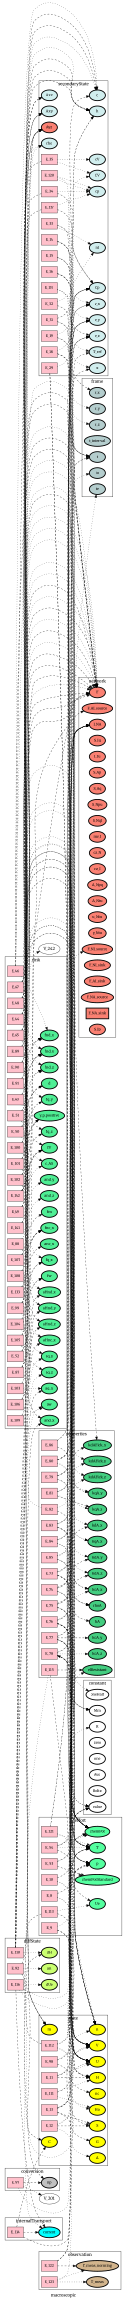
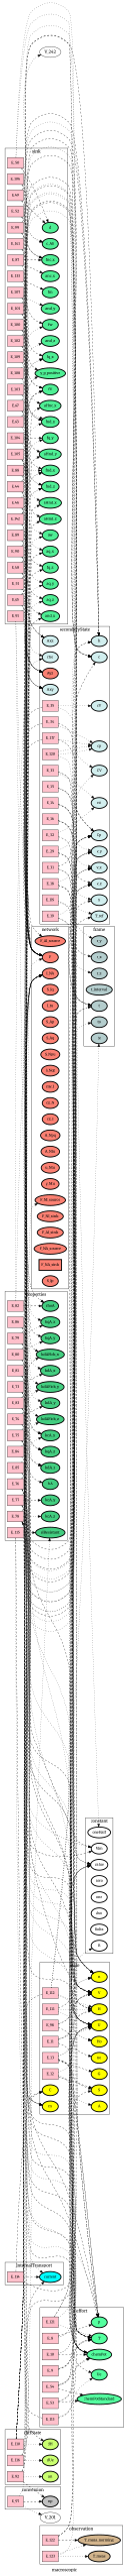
  digraph {
    fontname=Merriweather
    label=macroscopic
    rankdir=LR
    node [fillcolor=pink fontname=Merriweather fontsize=12 style=filled penwidth=3]
    edge [fontname=Merriweather splines=ortho style=dotted]
    E_43 [shape=box penwidth=""]
    n2 [fillcolor=seagreen2 label=fq_x]
    E_44 [shape=box penwidth=""]
    n4 [fillcolor=seagreen2 label=fq_y]
    E_45 [shape=box penwidth=""]
    n6 [fillcolor=seagreen2 label=fq_z]
    E_46 [shape=box penwidth=""]
    n8 [fillcolor=seagreen2 label=fnd_x]
    E_89 [shape=box penwidth=""]
    E_47 [shape=box penwidth=""]
    n11 [fillcolor=seagreen2 label=fnd_y]
    E_90 [shape=box penwidth=""]
    E_48 [shape=box penwidth=""]
    n14 [fillcolor=seagreen2 label=fnd_z]
    E_91 [shape=box penwidth=""]
    E_49 [shape=box penwidth=""]
    n17 [fillcolor=seagreen2 label=d]
    E_50 [shape=box penwidth=""]
    n19 [fillcolor=seagreen2 label=c_AS]
    E_51 [shape=box penwidth=""]
    n21 [fillcolor=seagreen2 label=fV]
    E_142 [shape=box penwidth=""]
    n23 [fillcolor=seagreen2 label=y_p_positive]
    E_52 [shape=box penwidth=""]
    n25 [fillcolor=seagreen2 label=fnc_x]
    E_87 [shape=box penwidth=""]
    n27 [fillcolor=seagreen2 label=anc_x]
    E_88 [shape=box penwidth=""]
    n29 [fillcolor=seagreen2 label=and_x]
    E_99 [shape=box penwidth=""]
    n31 [fillcolor=seagreen2 label=aHnc_x]
    E_100 [shape=box penwidth=""]
    n33 [fillcolor=seagreen2 label=aHnd_x]
    E_101 [shape=box penwidth=""]
    n35 [fillcolor=seagreen2 label=aHnd_y]
    E_102 [shape=box penwidth=""]
    n37 [fillcolor=seagreen2 label=aHnd_z]
    E_103 [shape=box penwidth=""]
    n39 [fillcolor=seagreen2 label=aq_x]
    E_104 [shape=box penwidth=""]
    n41 [fillcolor=seagreen2 label=aq_y]
    E_105 [shape=box penwidth=""]
    n43 [fillcolor=seagreen2 label=aq_z]
    E_106 [shape=box penwidth=""]
    n45 [fillcolor=seagreen2 label=fw]
    E_107 [shape=box penwidth=""]
    n47 [fillcolor=seagreen2 label=and_y]
    E_108 [shape=box penwidth=""]
    n49 [fillcolor=seagreen2 label=and_z]
    E_109 [shape=box penwidth=""]
    n51 [fillcolor=seagreen2 label=aw]
    E_133 [shape=box penwidth=""]
    n53 [fillcolor=seagreen2 label=fm]
    E_141 [shape=box penwidth=""]
    n55 [fillcolor=seagreen3 label=kqA_x]
    n56 [fillcolor=seagreen3 label=kqA_y]
    n57 [fillcolor=seagreen3 label=kqA_z]
    n58 [fillcolor=seagreen3 label=kdAFick_x]
    n59 [fillcolor=seagreen3 label=kdA_x]
    n60 [fillcolor=seagreen3 label=kdAFick_y]
    n61 [fillcolor=seagreen3 label=kdA_y]
    n62 [fillcolor=seagreen3 label=kdAFick_z]
    n63 [fillcolor=seagreen3 label=kdA_z]
    n64 [fillcolor=seagreen3 label=kcA_x]
    n65 [fillcolor=seagreen3 label=rhoA]
    E_73 [shape=box penwidth=""]
    E_74 [shape=box penwidth=""]
    E_75 [shape=box penwidth=""]
    E_76 [shape=box penwidth=""]
    E_77 [shape=box penwidth=""]
    n71 [fillcolor=seagreen3 label=kcA_y]
    E_78 [shape=box penwidth=""]
    n73 [fillcolor=seagreen3 label=kcA_z]
    E_79 [shape=box penwidth=""]
    E_80 [shape=box penwidth=""]
    E_81 [shape=box penwidth=""]
    E_82 [shape=box penwidth=""]
    E_83 [shape=box penwidth=""]
    E_84 [shape=box penwidth=""]
    E_85 [shape=box penwidth=""]
    E_86 [shape=box penwidth=""]
    n82 [fillcolor=seagreen3 label=hA]
    E_115 [shape=box penwidth=""]
    n84 [fillcolor=seagreen3 label=elResistant]
    n85 [fillcolor=salmon label=F]
    n86 [fillcolor=salmon label=F_AI_source]
    n87 [fillcolor=salmon label=I_NA]
    n88 [fillcolor=salmon label=S_Iq]
    n89 [fillcolor=salmon label=I_tu]
    n90 [fillcolor=salmon label=S_Ap]
    n91 [fillcolor=salmon label=S_Aq]
    n92 [fillcolor=salmon label=S_Npu]
    n93 [fillcolor=salmon label=S_Nqt]
    n94 [fillcolor=salmon label=mv_I]
    n95 [fillcolor=salmon label=cz_N]
    n96 [fillcolor=salmon label=cz_I]
    n97 [fillcolor=salmon label=A_Npq]
    n98 [fillcolor=salmon label=A_Ntu]
    n99 [fillcolor=salmon label=u_Ntu]
    n100 [fillcolor=salmon label=y_Ntu]
    n101 [fillcolor=salmon label=F_NI_source]
    n102 [fillcolor=salmon label=F_NI_sink]
    n103 [fillcolor=salmon label=F_AI_sink]
    n104 [fillcolor=salmon label=F_NA_source]
    n105 [fillcolor=salmon label=F_NA_sink shape=box]
    n106 [fillcolor=salmon label=S_Ip]
    n107 [fillcolor=lightcyan3 label=t]
    n108 [fillcolor=lightcyan3 label=to]
    n109 [fillcolor=lightcyan3 label=te]
    n110 [fillcolor=lightcyan3 label=t_interval]
    n111 [fillcolor=lightcyan3 label=r_x]
    n112 [fillcolor=lightcyan3 label=r_y]
    n113 [fillcolor=lightcyan3 label=r_z]
    n114 [fillcolor=yellow label=U]
    n115 [fillcolor=yellow label=V]
    n116 [fillcolor=yellow label=n]
    E_11 [shape=box penwidth=""]
    n118 [fillcolor=yellow label=H]
    E_112 [shape=box penwidth=""]
    n120 [fillcolor=yellow label=Ho]
    E_12 [shape=box penwidth=""]
    n122 [fillcolor=yellow label=A]
    n123 [fillcolor=yellow label=S]
    E_13 [shape=box penwidth=""]
    n125 [fillcolor=yellow label=G]
    E_98 [shape=box penwidth=""]
    n127 [fillcolor=yellow label=no]
    E_111 [shape=box penwidth=""]
    n129 [fillcolor=yellow label=m]
    n130 [fillcolor=yellow label=C]
    n131 [fillcolor=white label=oneHalf]
    n132 [fillcolor=white label=value]
    n133 [fillcolor=white label=Mm]
    n134 [fillcolor=white label=zero]
    n135 [fillcolor=white label=one]
    n136 [fillcolor=white label=Avo]
    n137 [fillcolor=white label=Boltz]
    n138 [fillcolor=white label=R]
    n139 [fillcolor=seagreen1 label=T]
    n140 [fillcolor=seagreen1 label=chemPot]
    n141 [fillcolor=seagreen1 label=p]
    n142 [fillcolor=seagreen1 label=Ue]
    E_8 [shape=box penwidth=""]
    E_9 [shape=box penwidth=""]
    E_121 [shape=box penwidth=""]
    E_10 [shape=box penwidth=""]
    E_54 [shape=box penwidth=""]
    n148 [fillcolor=seagreen1 label=chemPotStandard]
    E_53 [shape=box penwidth=""]
    E_113 [shape=box penwidth=""]
    n151 [fillcolor=salmon label=Ayz]
    n152 [fillcolor=lightcyan2 label=Axz]
    n153 [fillcolor=lightcyan2 label=Axy]
    n154 [fillcolor=lightcyan2 label=c]
    n155 [fillcolor=lightcyan2 label=h]
    n156 [fillcolor=lightcyan2 label=rho]
    n157 [fillcolor=lightcyan2 label=v_x]
    n158 [fillcolor=lightcyan2 label=v_y]
    n159 [fillcolor=lightcyan2 label=v_z]
    n160 [fillcolor=lightcyan2 label=Cp]
    n161 [fillcolor=lightcyan2 label=T_ref]
    n162 [fillcolor=lightcyan2 label=x]
    E_14 [shape=box penwidth=""]
    E_15 [shape=box penwidth=""]
    E_16 [shape=box penwidth=""]
    E_18 [shape=box penwidth=""]
    E_117 [shape=box penwidth=""]
    n168 [fillcolor=lightcyan2 label=cp]
    E_19 [shape=box penwidth=""]
    n170 [fillcolor=lightcyan2 label=CV]
    E_29 [shape=box penwidth=""]
    E_31 [shape=box penwidth=""]
    E_32 [shape=box penwidth=""]
    n174 [fillcolor=lightcyan2 label=nt]
    E_33 [shape=box penwidth=""]
    E_34 [shape=box penwidth=""]
    E_120 [shape=box penwidth=""]
    E_35 [shape=box penwidth=""]
    n179 [fillcolor=lightcyan2 label=cV]
    E_119 [shape=box penwidth=""]
    E_97 [shape=box penwidth=""]
    n182 [fillcolor=grey label=np]
    n183 [fillcolor=darkolivegreen1 label=dH]
    E_92 [shape=box penwidth=""]
    n185 [fillcolor=darkolivegreen1 label=an]
    E_110 [shape=box penwidth=""]
    E_116 [shape=box penwidth=""]
    n188 [fillcolor=darkolivegreen1 label=dUe]
    n189 [fillcolor=cyan label=current]
    E_114 [shape=box penwidth=""]
    E_122 [shape=box penwidth=""]
    n192 [fillcolor=tan label=T_meas_norming]
    E_123 [shape=box penwidth=""]
    n194 [fillcolor=tan label=T_meas]
    V_242 [fillcolor="" fontsize="" style="" penwidth=""]
    V_201 [fillcolor="" fontsize="" style="" penwidth=""]
    subgraph cluster_1 {
      label=sink
      E_43
      n2
      E_44
      n4
      E_45
      n6
      E_46
      n8
      E_89
      E_47
      n11
      E_90
      E_48
      n14
      E_91
      E_49
      n17
      E_50
      n19
      E_51
      n21
      E_142
      n23
      E_52
      n25
      E_87
      n27
      E_88
      n29
      E_99
      n31
      E_100
      n33
      E_101
      n35
      E_102
      n37
      E_103
      n39
      E_104
      n41
      E_105
      n43
      E_106
      n45
      E_107
      n47
      E_108
      n49
      E_109
      n51
      E_133
      n53
      E_141
    }
    subgraph cluster_2 {
      label=geometry
    }
    subgraph cluster_3 {
      label=properties
      n55
      n56
      n57
      n58
      n59
      n60
      n61
      n62
      n63
      n64
      n65
      E_73
      E_74
      E_75
      E_76
      E_77
      n71
      E_78
      n73
      E_79
      E_80
      E_81
      E_82
      E_83
      E_84
      E_85
      E_86
      n82
      E_115
      n84
    }
    subgraph cluster_4 {
      label=network
      n85
      n86
      n87
      n88
      n89
      n90
      n91
      n92
      n93
      n94
      n95
      n96
      n97
      n98
      n99
      n100
      n101
      n102
      n103
      n104
      n105
      n106
    }
    subgraph cluster_5 {
      label=differenceOperator
    }
    subgraph cluster_6 {
      label=frame
      n107
      n108
      n109
      n110
      n111
      n112
      n113
    }
    subgraph cluster_7 {
      label=state
      n114
      n115
      n116
      E_11
      n118
      E_112
      n120
      E_12
      n122
      n123
      E_13
      n125
      E_98
      n127
      E_111
      n129
      n130
    }
    subgraph cluster_8 {
      label=constant
      n131
      n132
      n133
      n134
      n135
      n136
      n137
      n138
    }
    subgraph cluster_9 {
      label=effort
      n139
      n140
      n141
      n142
      E_8
      E_9
      E_121
      E_10
      E_54
      n148
      E_53
      E_113
    }
    subgraph cluster_10 {
      label=secondaryState
      n151
      n152
      n153
      n154
      n155
      n156
      n157
      n158
      n159
      n160
      n161
      n162
      E_14
      E_15
      E_16
      E_18
      E_117
      n168
      E_19
      n170
      E_29
      E_31
      E_32
      n174
      E_33
      E_34
      E_120
      E_35
      n179
      E_119
    }
    subgraph cluster_11 {
      label=conversion
      E_97
      n182
    }
    subgraph cluster_12 {
      label=diffState
      n183
      E_92
      n185
      E_110
      E_116
      n188
    }
    subgraph cluster_13 {
      label=internalTransport
      n189
      E_114
    }
    subgraph cluster_14 {
      label=controlInput
    }
    subgraph cluster_15 {
      label=observation
      E_122
      n192
      E_123
      n194
    }
    E_43 -> n2
    E_43 -> n55
    E_43 -> n85
    E_43 -> n139 [style=dashed]
    E_43 -> n151
    E_44 -> n4
    E_44 -> n56 [style=dashed]
    E_44 -> n85
    E_44 -> n139 [style=dashed]
    E_44 -> n152 [style=dashed]
    E_45 -> n6 [style=dashed]
    E_45 -> n57
    E_45 -> n85 [style=dashed]
    E_45 -> n139 [style=dashed]
    E_45 -> n153
    E_46 -> n8
    E_46 -> n58 [style=dashed]
    E_46 -> n85
    E_46 -> n151 [style=dashed]
    E_46 -> n154
    E_89 -> n8
    E_89 -> n59
    E_89 -> n85
    E_89 -> n140
    E_89 -> n151 [style=dashed]
    E_47 -> n11
    E_47 -> n60
    E_47 -> n85 [style=dashed]
    E_47 -> n152 [style=dashed]
    E_47 -> n154 [style=dashed]
    E_90 -> n11
    E_90 -> n61
    E_90 -> n85
    E_90 -> n140 [style=dashed]
    E_90 -> n151 [style=dashed]
    E_48 -> n14
    E_48 -> n62
    E_48 -> n85 [style=dashed]
    E_48 -> n153 [style=dashed]
    E_48 -> n154 [style=dashed]
    E_91 -> n14
    E_91 -> n63
    E_91 -> n85
    E_91 -> n140
-   E_91 -> n153 [style=dashed]
+   E_90 -> n153 [style=dashed]
    E_49 -> n17 [style=dashed]
    E_49 -> n85 [style=dashed]
    E_49 -> n141 [style=dashed]
    E_50 -> n17 [style=dashed]
    E_50 -> n19
    E_50 -> n85
    E_50 -> n131
    E_50 -> n154
    E_51 -> n21 [style=dashed]
    E_51 -> n64
    E_51 -> n65
    E_51 -> n85
    E_51 -> n141
    E_51 -> n151
    E_142 -> n21 [style=dashed]
    E_142 -> n23 [style=dashed]
    E_142 -> n64 [style=dashed]
    E_142 -> n65
    E_142 -> n85
    E_142 -> n141
    E_142 -> n151
    E_52 -> n19
    E_52 -> n21 [style=dashed]
    E_52 -> n25 [style=dashed]
    E_87 -> n25 [style=dashed]
    E_87 -> n27 [style=dashed]
    E_87 -> n85 [style=dashed]
    E_88 -> n8
    E_88 -> n29 [style=dashed]
    E_88 -> n85
    E_99 -> n25 [style=dashed]
    E_99 -> n31
    E_99 -> n85 [style=dashed]
    E_99 -> n155 [style=dashed]
    E_100 -> n8 [style=dashed]
    E_100 -> n33
    E_100 -> n85 [style=dashed]
    E_100 -> n155
    E_101 -> n11 [style=dashed]
    E_101 -> n35 [style=dashed]
    E_101 -> n85
    E_101 -> n155 [style=dashed]
    E_102 -> n14
    E_102 -> n37 [style=dashed]
    E_102 -> n85 [style=dashed]
    E_102 -> n155 [style=dashed]
    E_103 -> n2
    E_103 -> n39
    E_103 -> n85 [style=dashed]
    E_104 -> n4 [style=dashed]
    E_104 -> n41
    E_104 -> n85
    E_105 -> n6 [style=dashed]
    E_105 -> n43 [style=dashed]
    E_105 -> n85 [style=dashed]
    E_106 -> n2 [style=dashed]
    E_106 -> n45 [style=dashed]
    E_106 -> n132
    E_107 -> n11 [style=dashed]
    E_107 -> n47
    E_107 -> n85 [style=dashed]
    E_108 -> n14
    E_108 -> n49
    E_108 -> n85 [style=dashed]
    E_109 -> n45
    E_109 -> n51
    E_109 -> n85 [style=dashed]
    E_133 -> n21
    E_133 -> n53 [style=dashed]
    E_133 -> n156
    E_141 -> n23 [style=dashed]
    E_141 -> n86 [style=dashed]
    E_141 -> V_242
    E_73 -> n59 [style=dashed]
    E_73 -> n87
    E_73 -> n114 [style=dashed]
    E_73 -> n115 [style=dashed]
    E_73 -> n140 [style=dashed]
    E_73 -> n157
    E_74 -> n61 [style=dashed]
    E_74 -> n87 [style=dashed]
    E_74 -> n114 [style=dashed]
    E_74 -> n115
    E_74 -> n140
    E_74 -> n158
    E_75 -> n63 [style=dashed]
    E_75 -> n87 [style=dashed]
    E_75 -> n114
    E_75 -> n115 [style=dashed]
    E_75 -> n140 [style=dashed]
    E_75 -> n159
    E_76 -> n64
    E_76 -> n87 [style=dashed]
    E_76 -> n114
    E_76 -> n115 [style=dashed]
    E_76 -> n133 [style=dashed]
    E_76 -> n140 [style=dashed]
    E_76 -> n141 [style=dashed]
    E_76 -> n157
    E_77 -> n71 [style=dashed]
    E_77 -> n87
    E_77 -> n114
    E_77 -> n115
    E_77 -> n133
    E_77 -> n140 [style=dashed]
    E_77 -> n141 [style=dashed]
    E_77 -> n158 [style=dashed]
    E_78 -> n73
    E_78 -> n87 [style=dashed]
    E_78 -> n114 [style=dashed]
    E_78 -> n115 [style=dashed]
    E_78 -> n133 [style=dashed]
    E_78 -> n141
    E_78 -> n159
    E_79 -> n55
    E_79 -> n87 [style=dashed]
    E_79 -> n115 [style=dashed]
    E_79 -> n157
    E_79 -> n160 [style=dashed]
    E_80 -> n56
    E_80 -> n87 [style=dashed]
    E_80 -> n115
    E_80 -> n158 [style=dashed]
    E_80 -> n160 [style=dashed]
    E_81 -> n57 [style=dashed]
    E_81 -> n87
    E_81 -> n115
    E_81 -> n159 [style=dashed]
    E_81 -> n160
    E_82 -> n65 [style=dashed]
    E_82 -> n87
    E_82 -> n156
    E_83 -> n58 [style=dashed]
    E_83 -> n87
    E_83 -> n114 [style=dashed]
    E_83 -> n116
    E_83 -> n140 [style=dashed]
    E_83 -> n157
    E_84 -> n60
    E_84 -> n87
    E_84 -> n114
    E_84 -> n116
    E_84 -> n140
-   E_84 -> n158 [style=dashed]
    E_85 -> n62
    E_85 -> n87
    E_85 -> n114
    E_85 -> n116
    E_85 -> n140 [style=dashed]
    E_85 -> n159
    E_86 -> n82 [style=dashed]
    E_86 -> n87
    E_86 -> n155 [style=dashed]
    E_115 -> n84 [style=dashed]
    E_115 -> n142 [style=dashed]
    E_115 -> n189
    E_11 -> n114
    E_11 -> n115
    E_11 -> n118 [style=dashed]
    E_11 -> n141 [style=dashed]
    E_112 -> n107
    E_112 -> n108
    E_112 -> n109
    E_112 -> n118
    E_112 -> n120
    E_112 -> n183 [style=dashed]
    E_12 -> n114
    E_12 -> n122
    E_12 -> n123 [style=dashed]
    E_12 -> n139
    E_13 -> n114
    E_13 -> n115
    E_13 -> n123 [style=dashed]
    E_13 -> n125 [style=dashed]
    E_13 -> n139 [style=dashed]
    E_13 -> n141 [style=dashed]
    E_98 -> n116
    E_98 -> n127 [style=dashed]
    E_98 -> n132 [style=dashed]
    E_111 -> n118
    E_111 -> n120
    E_111 -> n132 [style=dashed]
    n140 -> E_78
    E_8 -> n114
    E_8 -> n115
    E_8 -> n141 [style=dashed]
    E_9 -> n114 [style=dashed]
    E_9 -> n123 [style=dashed]
    E_9 -> n139
    E_121 -> n118
    E_121 -> n139
    E_121 -> n160
    E_121 -> n161 [style=dashed]
    E_10 -> n114
    E_10 -> n116
    E_10 -> n140 [style=dashed]
    E_54 -> n138
    E_54 -> n139
    E_54 -> n140
    E_54 -> n148 [style=dashed]
    E_54 -> n162 [style=dashed]
    E_53 -> n132
    E_53 -> n140 [style=dashed]
    E_53 -> n148 [style=dashed]
    E_113 -> n114 [style=dashed]
    E_113 -> n130 [style=dashed]
    E_113 -> n142
    E_14 -> n107 [style=dashed]
    E_14 -> n111 [style=dashed]
    E_14 -> n157
    E_15 -> n107 [style=dashed]
    E_15 -> n112
    E_15 -> n158
    E_16 -> n107 [style=dashed]
    E_16 -> n113
    E_16 -> n159 [style=dashed]
    E_18 -> n118 [style=dashed]
    E_18 -> n139 [style=dashed]
    E_18 -> n160
    E_117 -> n129 [style=dashed]
    E_117 -> n160 [style=dashed]
    E_117 -> n168
    E_19 -> n114
    E_19 -> n139 [style=dashed]
    E_19 -> n170
    E_29 -> n116 [style=dashed]
    E_29 -> n118 [style=dashed]
    E_29 -> n155
    E_31 -> n115
    E_31 -> n116 [style=dashed]
    E_31 -> n154 [style=dashed]
    E_32 -> n116 [style=dashed]
    E_32 -> n174
    E_33 -> n116 [style=dashed]
    E_33 -> n162
    E_33 -> n174
    E_34 -> n129 [style=dashed]
    E_34 -> n160 [style=dashed]
    E_34 -> n168
    E_120 -> n132
    E_120 -> n168
    E_120 -> n168
    E_35 -> n129 [style=dashed]
    E_35 -> n170
    E_35 -> n179
    E_119 -> n132
    E_119 -> n139
    E_119 -> n161
    E_97 -> n101
    E_97 -> n182 [style=dashed]
    E_97 -> V_201
    E_92 -> n29 [style=dashed]
-   E_92 -> n115
+   E_92 -> n115 [style=dashed]
    E_92 -> n182 [style=dashed]
    E_92 -> n185
    E_110 -> n31 [style=dashed]
    E_110 -> n33 [style=dashed]
    E_110 -> n35 [style=dashed]
    E_110 -> n37 [style=dashed]
    E_110 -> n39 [style=dashed]
    E_110 -> n41
    E_110 -> n43
    E_110 -> n51
    E_110 -> n183
    E_116 -> n84
    E_116 -> n85
    E_116 -> n188
    E_116 -> n189 [style=dashed]
    E_114 -> n107 [style=dashed]
    E_114 -> n130 [style=dashed]
    E_114 -> n189 [style=dashed]
    E_122 -> n132 [style=dashed]
    E_122 -> n139 [style=dashed]
    E_122 -> n192 [style=dashed]
    E_123 -> n139
    E_123 -> n192
    E_123 -> n194
  }
